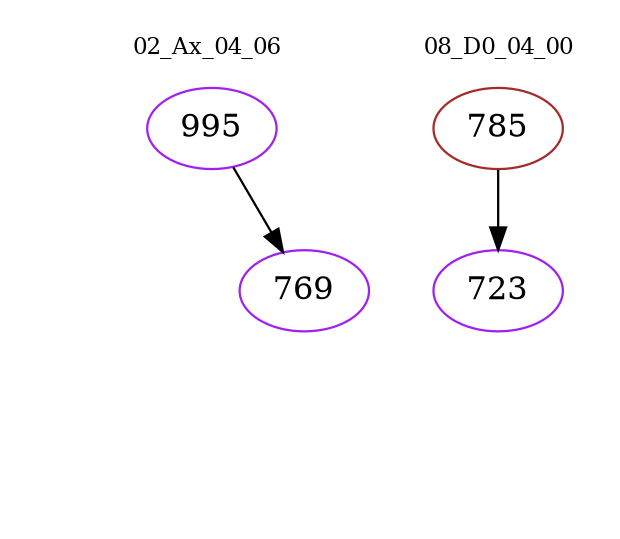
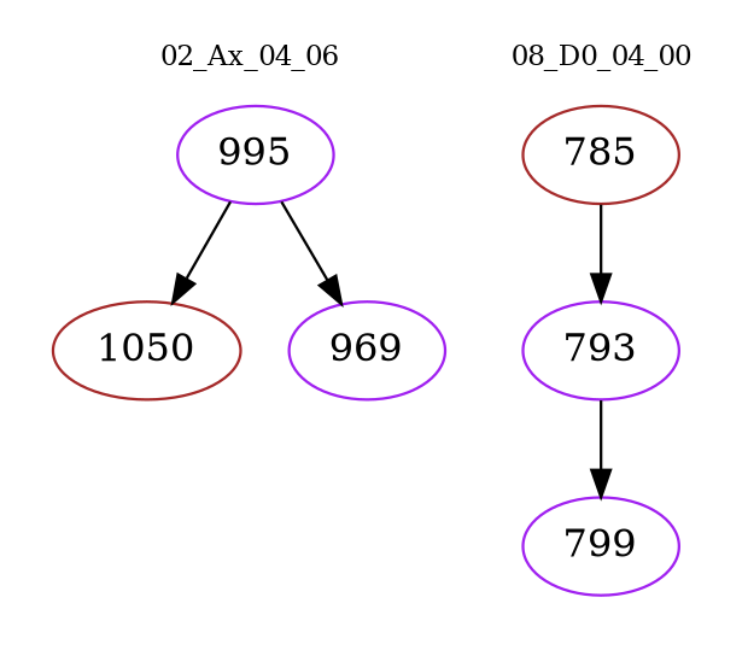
  digraph {
    node [color=purple]
    edge [color=black]
    n1 [label=995]
-   n3 [label=769]
-   n4 [label=723]
+   n2 [color=brown label=1050]
+   n3 [label=969]
+   n4 [label=793]
    n5 [color=brown label=785]
+   n6 [label=799]
    subgraph cluster_1 {
      color=white
      fontsize=10
      label="02_Ax_04_06"
      n1
+     n2
      n3
    }
    subgraph cluster_2 {
      color=white
      fontsize=10
      label="08_D0_04_00"
      n4
      n5
+     n6
    }
+   n1 -> n2
    n1 -> n3
+   n4 -> n6
    n5 -> n4
  }
